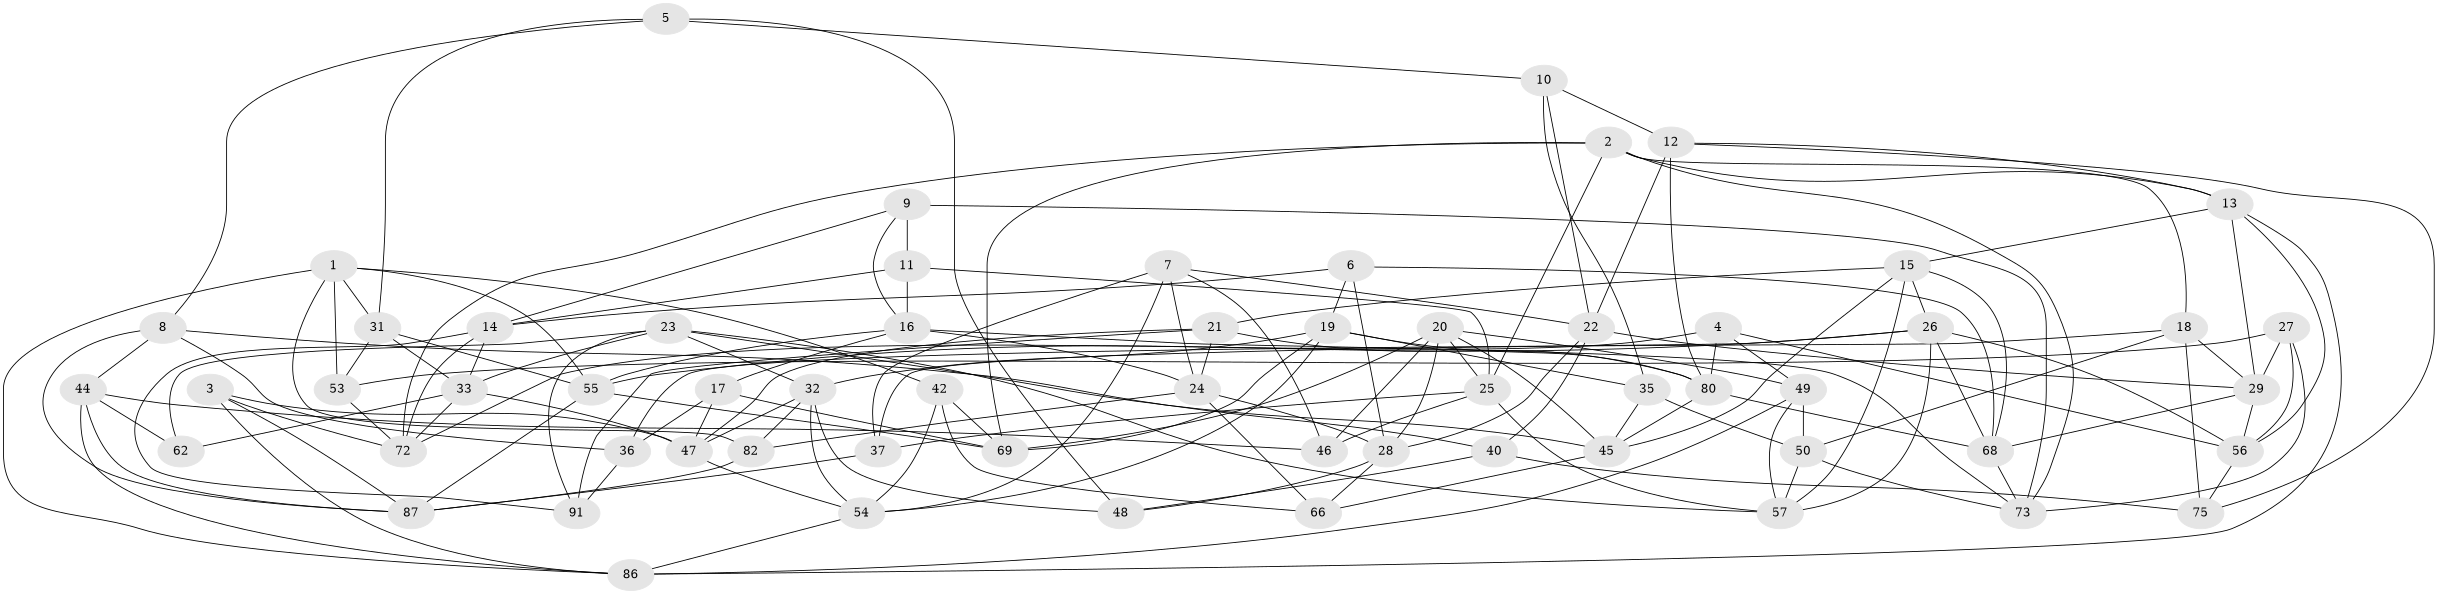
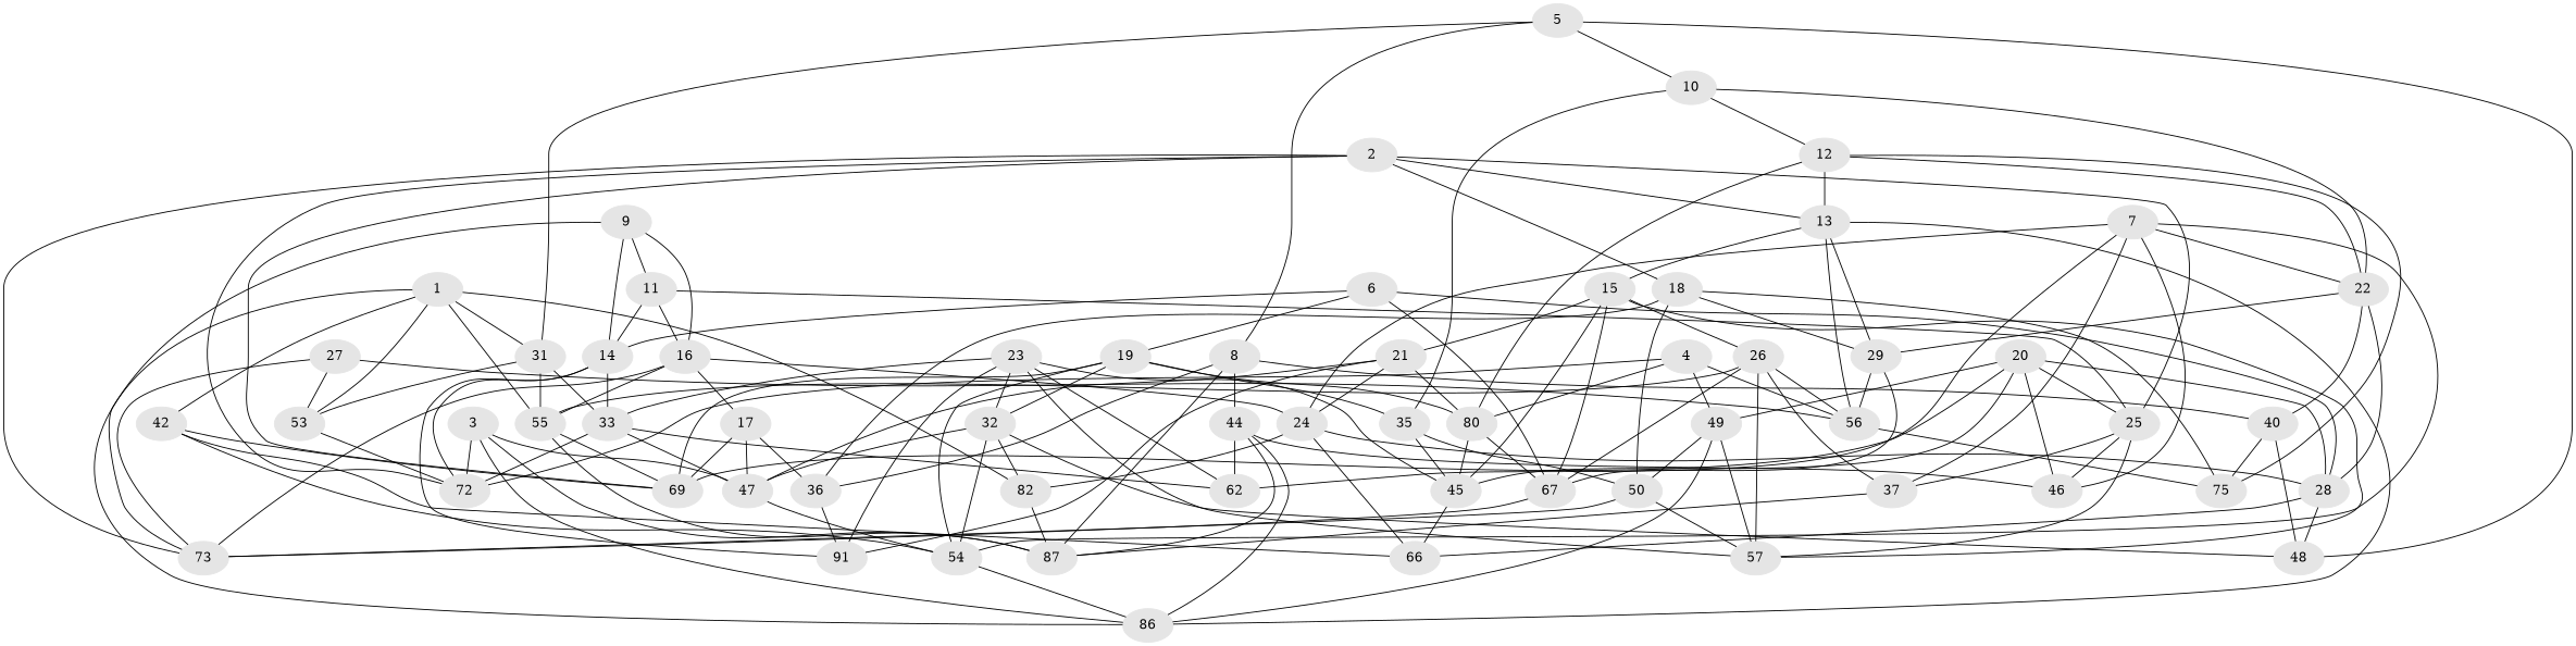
  graph {
    node [color=gray90 style=filled]
    1 [super="+85"]
    31 [super="+74"]
    42
    53
    55 [super="+96"]
    82
    86 [super="+88"]
    33 [super="+41"]
    69 [super="+93"]
    54 [super="+71"]
    66
    72 [super="+89"]
    87 [super="+90"]
    2 [super="+52"]
    13 [super="+64"]
    18 [super="+34"]
    25 [super="+51"]
    73 [super="+79"]
    56 [super="+70"]
    15 [super="+95"]
    29 [super="+68"]
    36
    75
    50 [super="+83"]
    37
    46
    57 [super="+58"]
    47 [super="+99"]
    3
    n30 [label=80 super="+98"]
-   67 [super="+78" label=68]
+   67 [super="+78"]
    45 [super="+65"]
    4
    49 [super="+77"]
    8 [super="+92"]
    40
    44 [super="+63"]
    5
    10
    48
    22 [super="+76"]
    12 [super="+38"]
    35
    14 [super="+84"]
    91
    6
    19 [super="+61"]
    28 [super="+59"]
    32 [super="+43"]
    7 [super="+97"]
    24 [super="+100"]
    62
    9
    11
    16 [super="+94"]
    17
    21 [super="+39"]
    26 [super="+80"]
    20 [super="+81"]
    23 [super="+60"]
    27
    1 -- 31
    1 -- 42
    1 -- 53
    1 -- 55
    1 -- 82
    1 -- 86
    31 -- 53
    31 -- 55
    31 -- 33
    42 -- 69
    42 -- 54
    42 -- 66
    53 -- 72
    55 -- 69
    55 -- 87
    82 -- 87
    33 -- 72
    33 -- 47
    33 -- 62
    54 -- 86
    2 -- 69
    2 -- 72
    2 -- 13
    2 -- 18
    2 -- 25
    2 -- 73
    13 -- 86
    13 -- 56
    13 -- 15
    13 -- 29
    18 -- 29
    18 -- 36
    18 -- 75
    18 -- 50
    25 -- 37
    25 -- 46
    25 -- 57
    56 -- 75
    15 -- 57
    15 -- 67
    15 -- 45
    15 -- 21
    15 -- 26
    29 -- 56
    29 -- 67
    36 -- 91
    50 -- 73
    50 -- 57
    37 -- 87
    47 -- 54
    3 -- 86
    3 -- 72
    3 -- 87
    3 -- 47
    n30 -- 67
    n30 -- 45
    67 -- 73
    45 -- 66
    4 -- 72
    4 -- 56
    4 -- n30
    4 -- 49
    49 -- 86
    49 -- 50 [weight=2]
    49 -- 57
    8 -- 87
    8 -- 36
    8 -- 40
    8 -- 44 [weight=2]
    40 -- 75
    40 -- 48
    44 -- 86
    44 -- 87
    44 -- 46
    44 -- 62
    5 -- 31
    5 -- 8
    5 -- 10
    5 -- 48
    10 -- 22
    10 -- 12
    10 -- 35
    22 -- 29
    22 -- 40
    22 -- 28
    12 -- 13
    12 -- 75
    12 -- n30
    12 -- 22
    35 -- 50
    35 -- 45
    14 -- 33
    14 -- 72
    14 -- 91
    6 -- 67
    6 -- 14
    6 -- 19
    6 -- 28
    19 -- 69
    19 -- 54
    19 -- n30
    19 -- 35
    19 -- 32
    28 -- 66
    28 -- 48
    32 -- 82
    32 -- 54
    32 -- 47
    32 -- 48
    7 -- 54
    7 -- 37
    7 -- 46
    7 -- 22
    7 -- 24
+   7 -- 62
    24 -- 82
    24 -- 66
    24 -- 28
    9 -- 73
    9 -- 14
    9 -- 11
    9 -- 16
    11 -- 25
    11 -- 14
    11 -- 16
    16 -- 55
    16 -- 73
    16 -- 24
    16 -- 17
    17 -- 69
    17 -- 36
    17 -- 47
    21 -- 47
    21 -- n30
    21 -- 91
    21 -- 24
    26 -- 55
    26 -- 56
    26 -- 37
    26 -- 57
    26 -- 67
    20 -- 69
    20 -- 25
    20 -- 46
    20 -- 45
    20 -- 49
    20 -- 28
    23 -- 33
    23 -- 57
    23 -- 45
    23 -- 91
    23 -- 32
    23 -- 62
    27 -- 53
    27 -- 73
    27 -- 56
-   27 -- 29
  }
